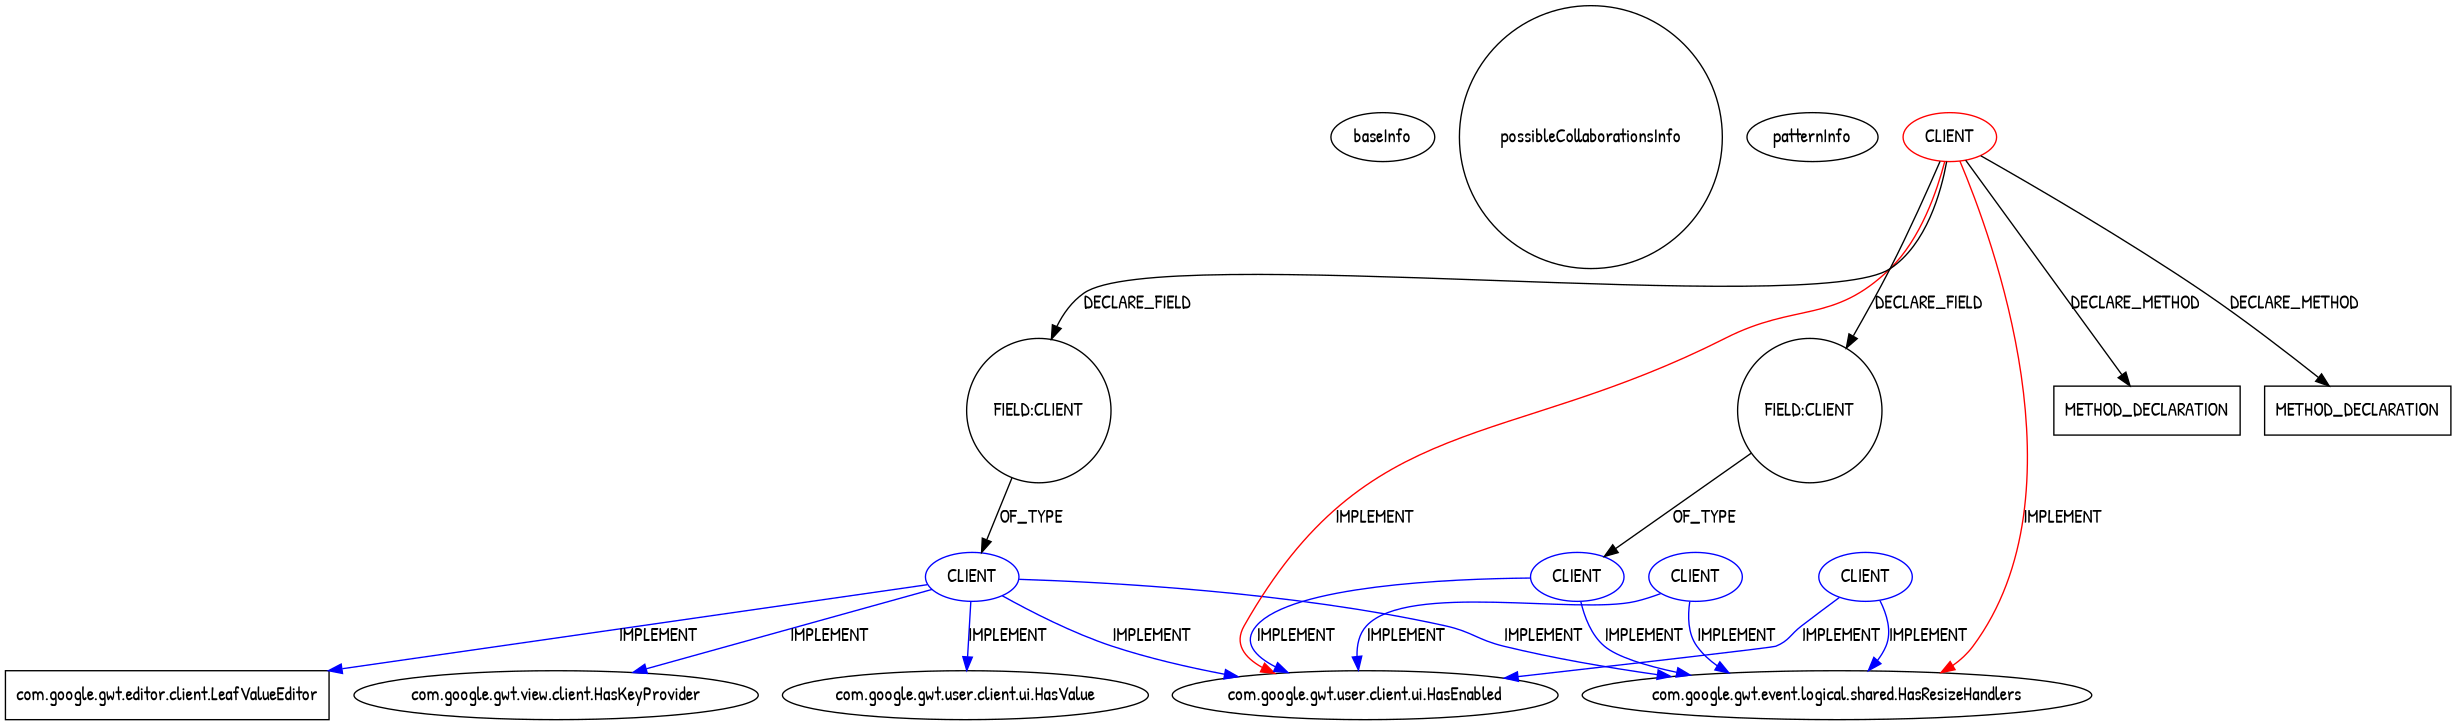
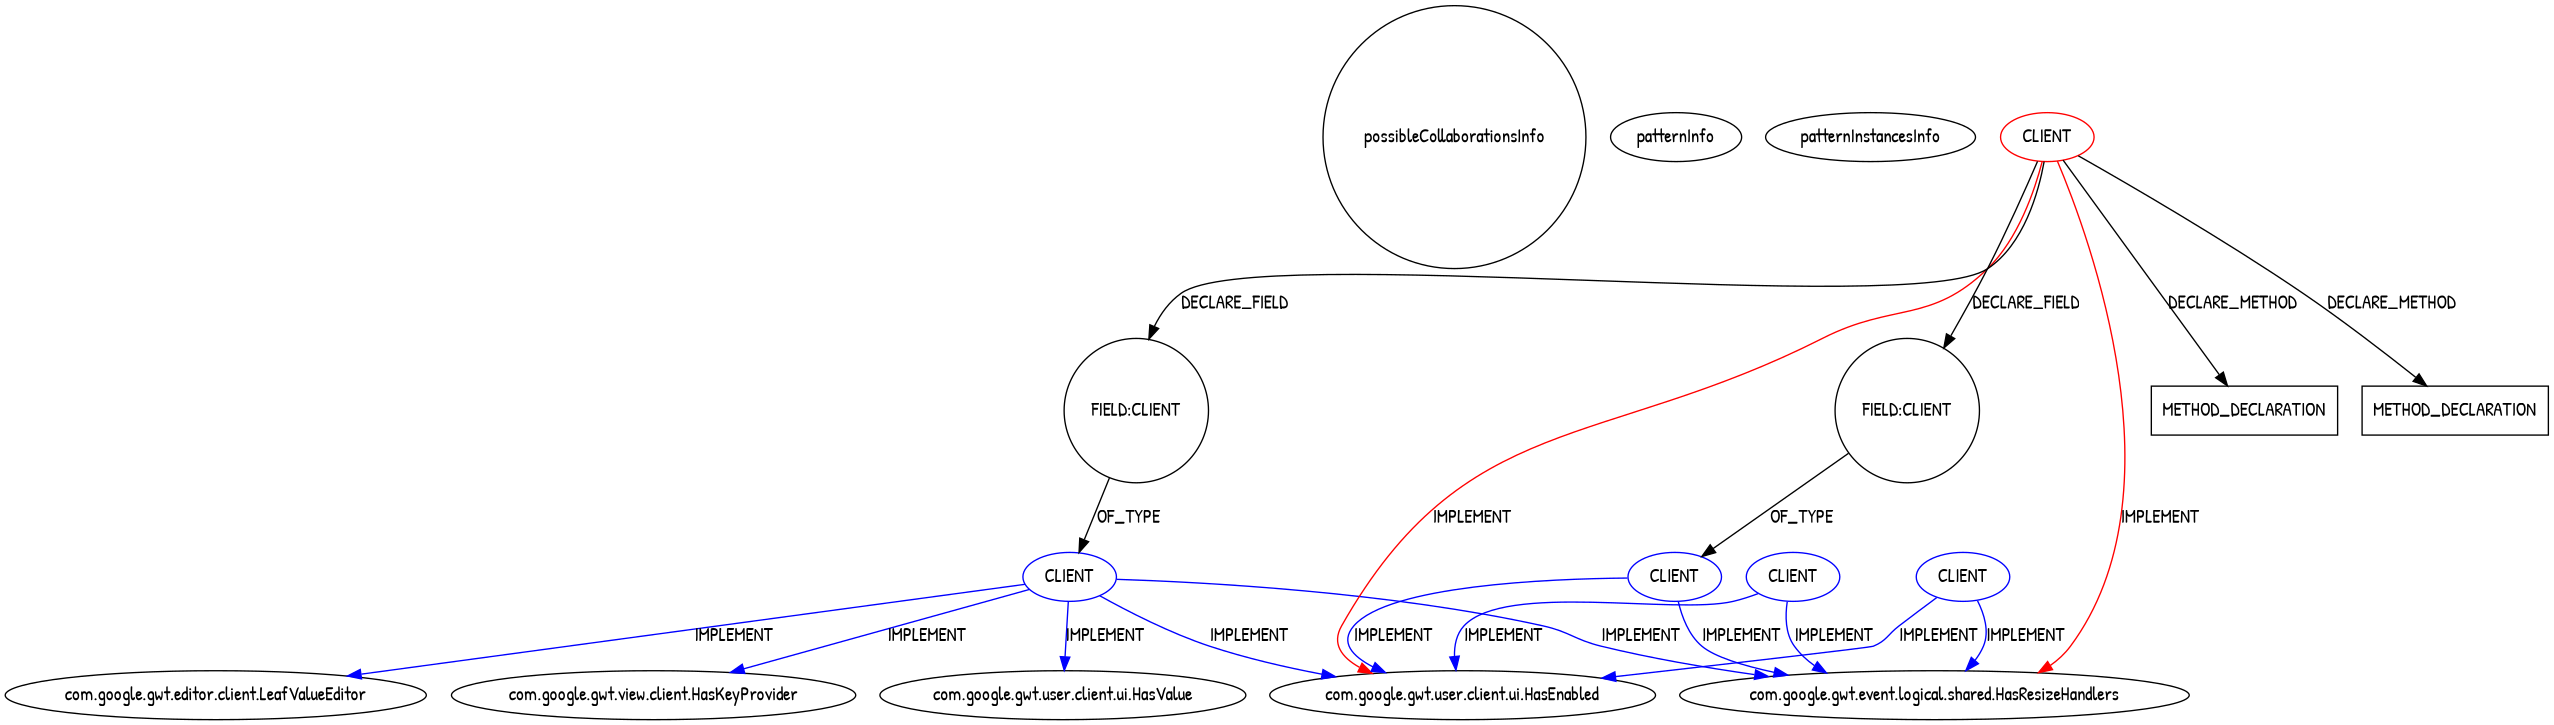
  digraph {
    fontname="Patrick Hand"
    node [fontname="Patrick Hand" isFrameworkType=false vertexType=FRAMEWORK_INTERFACE_TYPE]
    edge [color=blue fontname="Patrick Hand"]
-   baseInfo [category=pattern graphId=982 isAnonymous=false possibleRelation=true isFrameworkType="" vertexType=""]
    possibleCollaborationsInfo [0="982~FIELD_TYPE_DECLARATION-~com.google.gwt.user.client.ui.HasEnabled com.google.gwt.event.logical.shared.HasResizeHandlers ~com.google.gwt.editor.client.LeafValueEditor com.google.gwt.user.client.ui.HasValue com.google.gwt.event.logical.shared.HasResizeHandlers com.google.gwt.view.client.HasKeyProvider com.google.gwt.user.client.ui.HasEnabled ~false~false" 1="982~FIELD_TYPE_DECLARATION-~com.google.gwt.user.client.ui.HasEnabled com.google.gwt.event.logical.shared.HasResizeHandlers ~com.google.gwt.event.logical.shared.HasResizeHandlers com.google.gwt.user.client.ui.HasEnabled ~false~false" shape=circle isFrameworkType="" vertexType=""]
    patternInfo [frequency=2.0 patternRootClient=0 isFrameworkType="" vertexType=""]
-   n5 [label="com.google.gwt.editor.client.LeafValueEditor" shape=box]
+   patternInstancesInfo [0="kospiotr-gwt-layout-designer~/kospiotr-gwt-layout-designer/gwt-layout-designer-master/src/main/java/pl/pkosmowski/gxtshowcase/client/EditorsPanel.java~EditorsPanel~3411" 1="kospiotr-gwt-layout-designer~/kospiotr-gwt-layout-designer/gwt-layout-designer-master/src/main/java/pl/pkosmowski/gxtshowcase/client/AbstractEditorTab.java~AbstractEditorTab~3421" isFrameworkType="" vertexType=""]
+   n5 [label="com.google.gwt.editor.client.LeafValueEditor"]
    n6 [color=blue label=CLIENT vertexType=REFERENCE_CLIENT_CLASS_DECLARATION]
    n7 [label="com.google.gwt.user.client.ui.HasEnabled"]
    n8 [label="com.google.gwt.event.logical.shared.HasResizeHandlers"]
    n9 [label="com.google.gwt.view.client.HasKeyProvider"]
    n10 [label="com.google.gwt.user.client.ui.HasValue"]
    n11 [color=red label=CLIENT vertexType=ROOT_CLIENT_CLASS_DECLARATION]
    n12 [label="FIELD:CLIENT" shape=circle vertexType=FIELD_DECLARATION]
    n13 [label="FIELD:CLIENT" shape=circle vertexType=FIELD_DECLARATION]
    n14 [label=METHOD_DECLARATION shape=box vertexType=CLIENT_METHOD_DECLARATION]
    n15 [label=METHOD_DECLARATION shape=box vertexType=CLIENT_METHOD_DECLARATION]
    n16 [color=blue label=CLIENT vertexType=REFERENCE_CLIENT_CLASS_DECLARATION]
    n17 [color=blue label=CLIENT vertexType=REFERENCE_CLIENT_CLASS_DECLARATION]
    n18 [color=blue label=CLIENT vertexType=REFERENCE_CLIENT_CLASS_DECLARATION]
    n6 -> n5 [label=IMPLEMENT]
    n6 -> n7 [label=IMPLEMENT]
    n6 -> n8 [label=IMPLEMENT]
    n6 -> n9 [label=IMPLEMENT]
    n6 -> n10 [label=IMPLEMENT]
    n11 -> n7 [color=red label=IMPLEMENT]
    n11 -> n8 [color=red label=IMPLEMENT]
    n11 -> n12 [label=DECLARE_FIELD color=""]
    n11 -> n13 [label=DECLARE_FIELD color=""]
    n11 -> n14 [label=DECLARE_METHOD color=""]
    n11 -> n15 [label=DECLARE_METHOD color=""]
    n12 -> n16 [label=OF_TYPE color=""]
    n13 -> n6 [label=OF_TYPE color=""]
    n16 -> n7 [label=IMPLEMENT]
    n16 -> n8 [label=IMPLEMENT]
    n17 -> n7 [label=IMPLEMENT]
    n17 -> n8 [label=IMPLEMENT]
    n18 -> n7 [label=IMPLEMENT]
    n18 -> n8 [label=IMPLEMENT]
  }
